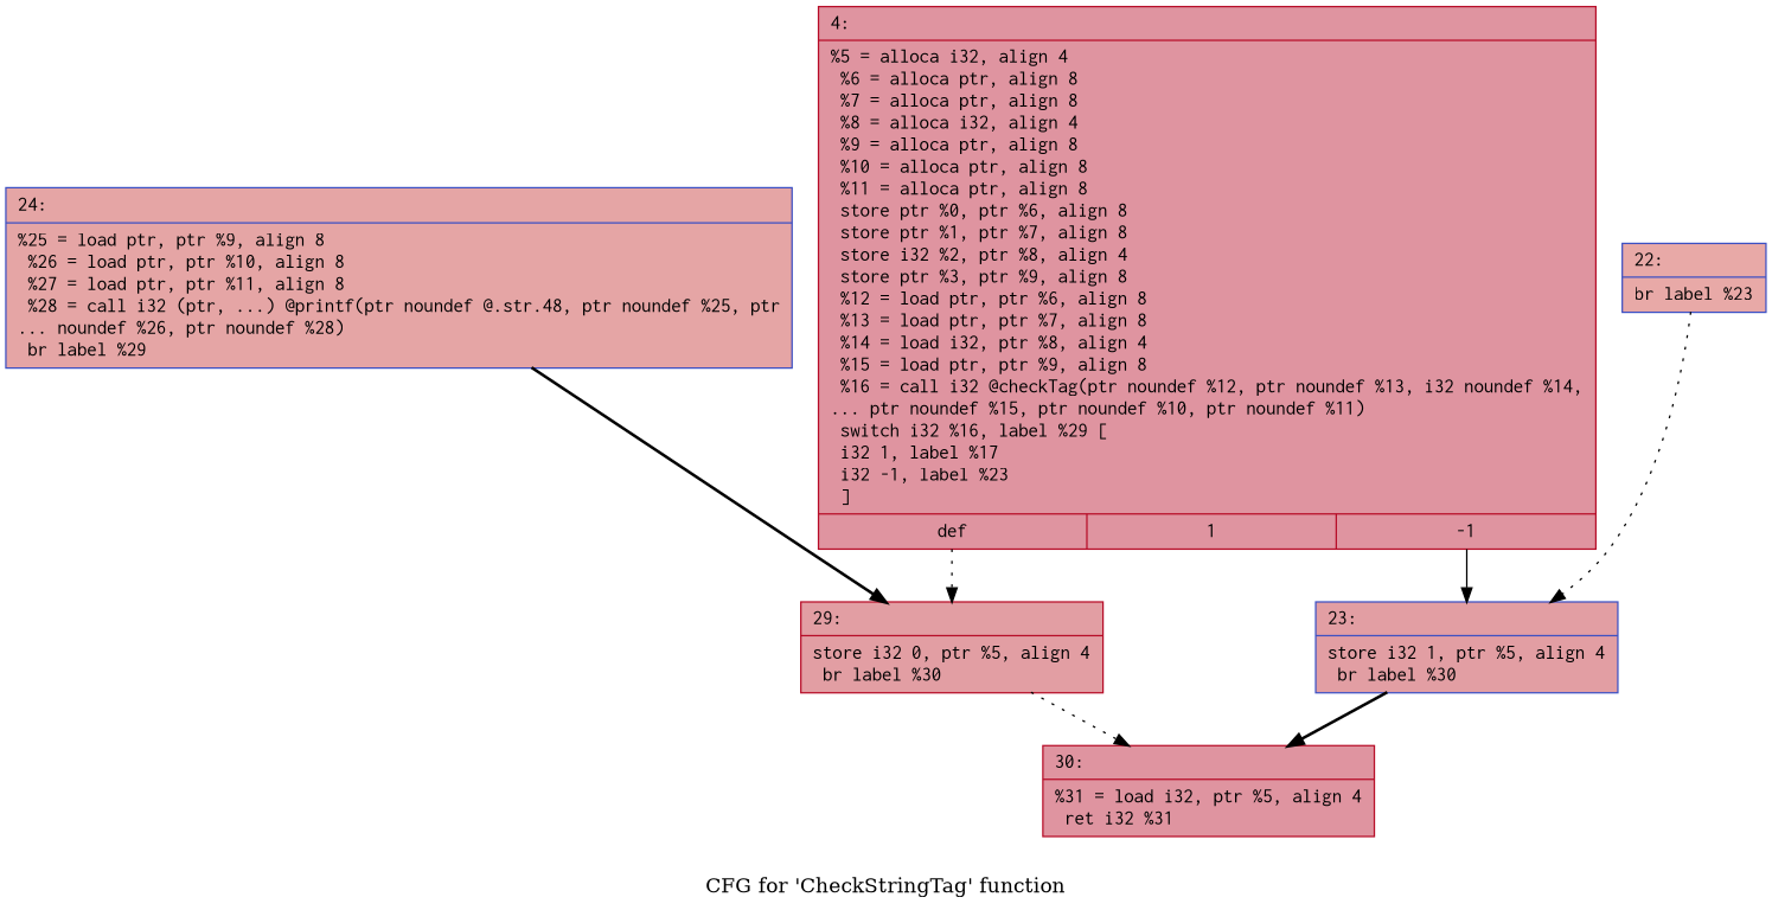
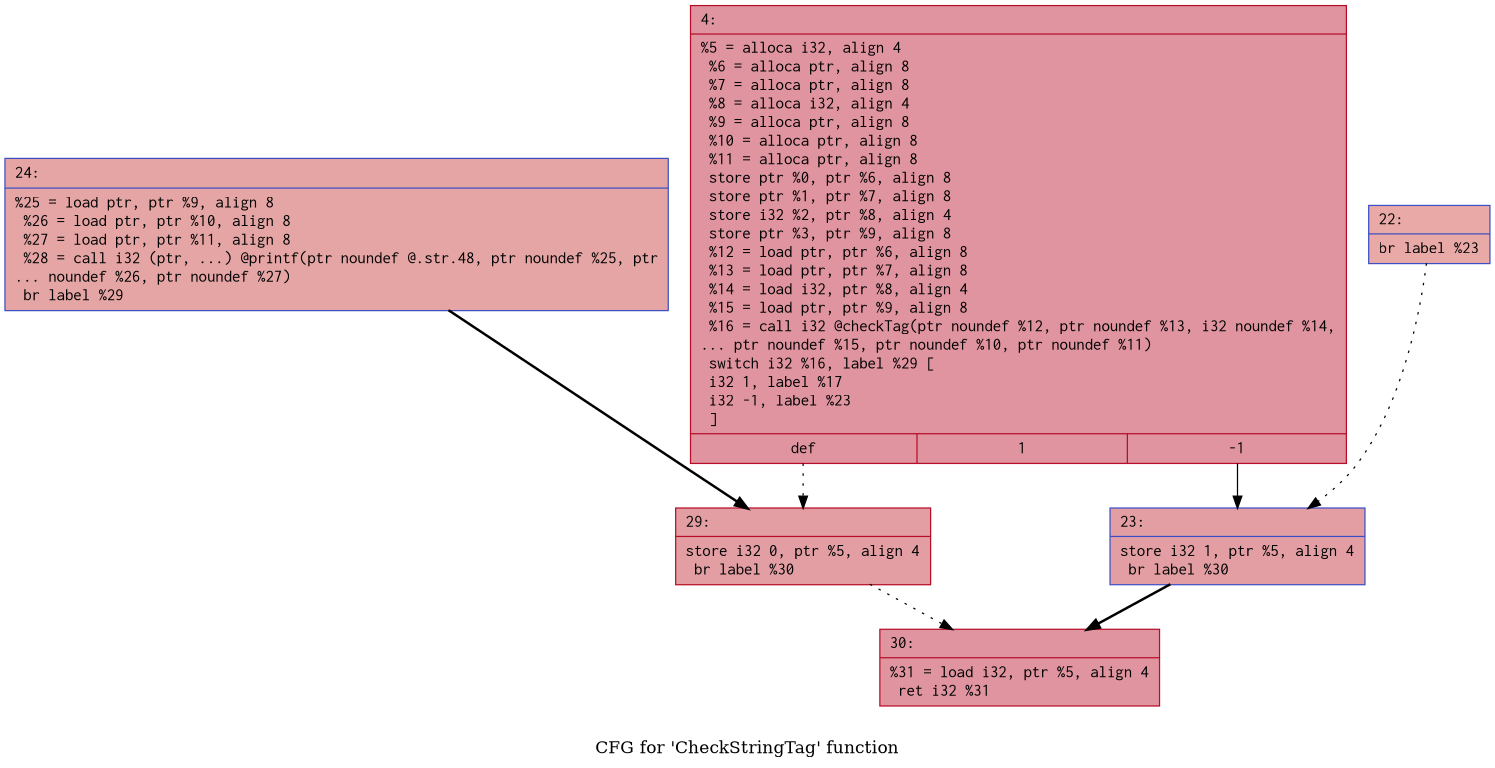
  digraph {
    label="CFG for 'CheckStringTag' function"
    node [color="#b70d28ff" fillcolor="#b70d2870" fontname=Courier shape=record style=filled]
    edge [style=dotted]
    n1 [label="{4:\l|  %5 = alloca i32, align 4\l  %6 = alloca ptr, align 8\l  %7 = alloca ptr, align 8\l  %8 = alloca i32, align 4\l  %9 = alloca ptr, align 8\l  %10 = alloca ptr, align 8\l  %11 = alloca ptr, align 8\l  store ptr %0, ptr %6, align 8\l  store ptr %1, ptr %7, align 8\l  store i32 %2, ptr %8, align 4\l  store ptr %3, ptr %9, align 8\l  %12 = load ptr, ptr %6, align 8\l  %13 = load ptr, ptr %7, align 8\l  %14 = load i32, ptr %8, align 4\l  %15 = load ptr, ptr %9, align 8\l  %16 = call i32 @checkTag(ptr noundef %12, ptr noundef %13, i32 noundef %14,\l... ptr noundef %15, ptr noundef %10, ptr noundef %11)\l  switch i32 %16, label %29 [\l    i32 1, label %17\l    i32 -1, label %23\l  ]\l|{<s0>def|<s1>1|<s2>-1}}"]
    n2 [fillcolor="#be242e70" label="{29:\l|  store i32 0, ptr %5, align 4\l  br label %30\l}"]
    n3 [color="#3d50c3ff" fillcolor="#be242e70" label="{23:\l|  store i32 1, ptr %5, align 4\l  br label %30\l}"]
    n4 [label="{30:\l|  %31 = load i32, ptr %5, align 4\l  ret i32 %31\l}"]
    n5 [color="#3d50c3ff" fillcolor="#ca3b3770" label="{22:\l|  br label %23\l}"]
-   n6 [color="#3d50c3ff" fillcolor="#c5333470" label="{24:\l|  %25 = load ptr, ptr %9, align 8\l  %26 = load ptr, ptr %10, align 8\l  %27 = load ptr, ptr %11, align 8\l  %28 = call i32 (ptr, ...) @printf(ptr noundef @.str.48, ptr noundef %25, ptr\l... noundef %26, ptr noundef %28)\l  br label %29\l}"]
+   n6 [color="#3d50c3ff" fillcolor="#c5333470" label="{24:\l|  %25 = load ptr, ptr %9, align 8\l  %26 = load ptr, ptr %10, align 8\l  %27 = load ptr, ptr %11, align 8\l  %28 = call i32 (ptr, ...) @printf(ptr noundef @.str.48, ptr noundef %25, ptr\l... noundef %26, ptr noundef %27)\l  br label %29\l}"]
    n1 -> n2 [tailport=s0]
    n1 -> n3 [style=solid tailport=s2]
    n2 -> n4
    n3 -> n4 [style=bold]
    n5 -> n3
    n6 -> n2 [style=bold]
  }
